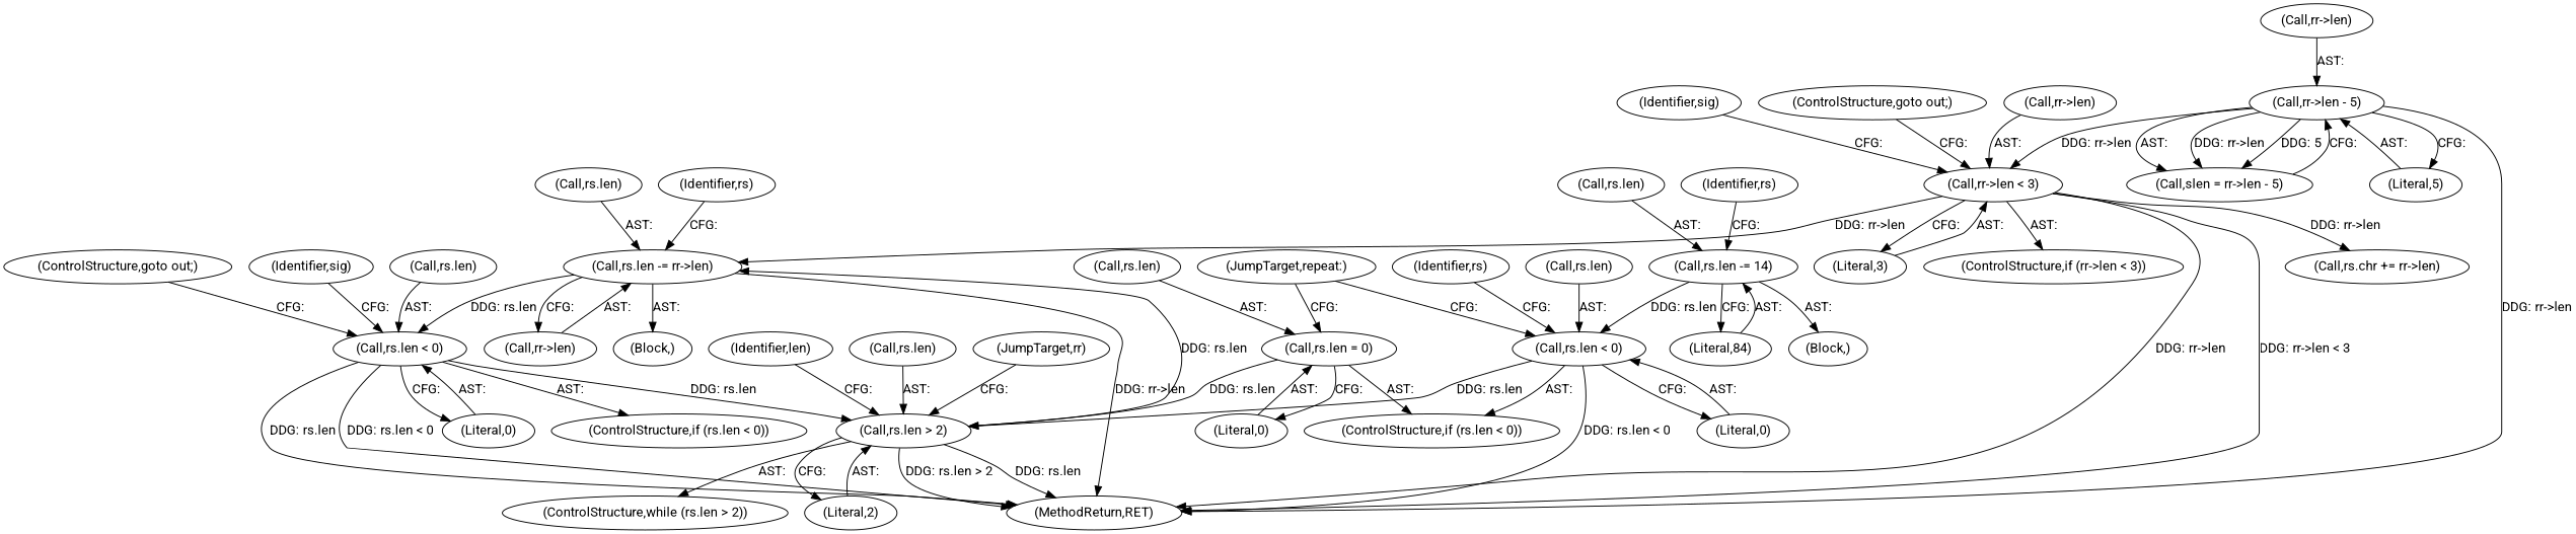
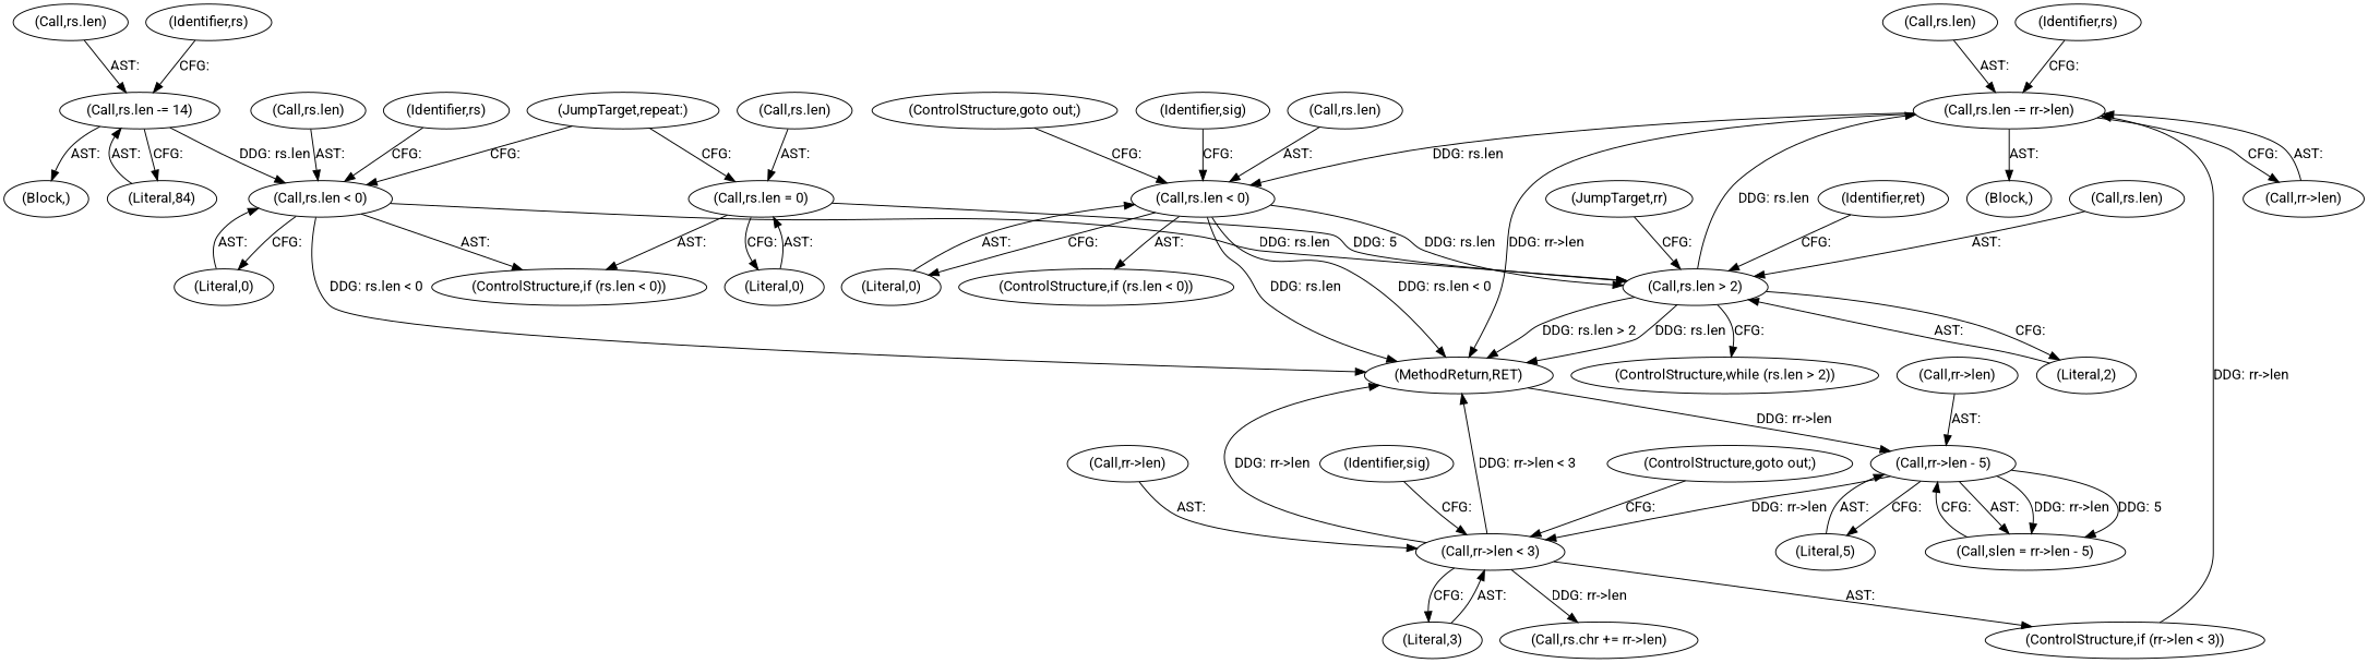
  digraph {
    fontname=Roboto
    node [fontname=Roboto]
    edge [fontname=Roboto]
    n1 [label="(Call,rs.len -= rr->len)"]
    n2 [label="(Call,rs.len < 0)"]
    n3 [label="(MethodReturn,RET)"]
    n4 [label="(Call,rr->len)"]
    n5 [label="(Block,)"]
    n6 [label="(Call,rs.len > 2)"]
    n7 [label="(Literal,0)"]
    n8 [label="(ControlStructure,if (rs.len < 0))"]
    n9 [label="(Call,rr->len < 3)"]
    n10 [label="(Call,rs.chr += rr->len)"]
    n11 [label="(Literal,3)"]
    n12 [label="(ControlStructure,if (rr->len < 3))"]
    n13 [label="(Call,rr->len - 5)"]
    n14 [label="(Literal,5)"]
    n15 [label="(Call,slen = rr->len - 5)"]
    n16 [label="(ControlStructure,while (rs.len > 2))"]
    n17 [label="(Literal,2)"]
    n18 [label="(Call,rs.len = 0)"]
    n19 [label="(Literal,0)"]
    n20 [label="(ControlStructure,if (rs.len < 0))"]
    n21 [label="(Call,rs.len < 0)"]
    n22 [label="(Literal,0)"]
    n23 [label="(Call,rs.len -= 14)"]
    n24 [label="(Block,)"]
    n25 [label="(Literal,84)"]
-   n26 [label="(Identifier,len)"]
+   n26 [label="(Identifier,ret)"]
    n27 [label="(Call,rs.len)"]
    n28 [label="(Identifier,rs)"]
    n29 [label="(Call,rs.len)"]
    n30 [label="(Identifier,rs)"]
    n31 [label="(Call,rs.len)"]
    n32 [label="(Call,rs.len)"]
    n33 [label="(ControlStructure,goto out;)"]
    n34 [label="(Identifier,rs)"]
    n35 [label="(Identifier,sig)"]
    n36 [label="(Identifier,sig)"]
    n37 [label="(JumpTarget,repeat:)"]
    n38 [label="(Call,rs.len)"]
    n39 [label="(JumpTarget,rr)"]
    n40 [label="(Call,rs.len)"]
    n41 [label="(Call,rr->len)"]
    n42 [label="(ControlStructure,goto out;)"]
    n43 [label="(Call,rr->len)"]
    n1 -> n2 [label="DDG: rs.len"]
    n1 -> n3 [label="DDG: rr->len"]
    n1 -> n4 [label="CFG: "]
    n1 -> n5 [label="AST: "]
    n2 -> n3 [label="DDG: rs.len < 0"]
    n2 -> n3 [label="DDG: rs.len"]
    n2 -> n6 [label="DDG: rs.len"]
    n2 -> n7 [label="CFG: "]
    n2 -> n8 [label="AST: "]
    n4 -> n1 [label="AST: "]
    n6 -> n1 [label="DDG: rs.len"]
    n6 -> n3 [label="DDG: rs.len > 2"]
    n6 -> n3 [label="DDG: rs.len"]
-   n6 -> n16 [label="AST: "]
+   n6 -> n16 [label="CFG: "]
    n6 -> n17 [label="CFG: "]
    n7 -> n2 [label="AST: "]
-   n9 -> n1 [label="DDG: rr->len"]
+   n12 -> n1 [label="DDG: rr->len"]
    n9 -> n3 [label="DDG: rr->len"]
    n9 -> n3 [label="DDG: rr->len < 3"]
    n9 -> n10 [label="DDG: rr->len"]
    n9 -> n11 [label="CFG: "]
    n9 -> n12 [label="AST: "]
    n11 -> n9 [label="AST: "]
-   n13 -> n3 [label="DDG: rr->len"]
+   n3 -> n13 [label="DDG: rr->len"]
    n13 -> n9 [label="DDG: rr->len"]
    n13 -> n14 [label="CFG: "]
    n13 -> n15 [label="AST: "]
    n13 -> n15 [label="DDG: rr->len"]
    n13 -> n15 [label="DDG: 5"]
    n14 -> n13 [label="AST: "]
    n15 -> n13 [label="CFG: "]
    n17 -> n6 [label="AST: "]
-   n18 -> n6 [label="DDG: rs.len"]
+   n18 -> n6 [label="DDG: 5"]
    n18 -> n19 [label="CFG: "]
    n18 -> n20 [label="AST: "]
    n19 -> n18 [label="AST: "]
    n21 -> n3 [label="DDG: rs.len < 0"]
    n21 -> n6 [label="DDG: rs.len"]
    n21 -> n20 [label="AST: "]
    n21 -> n22 [label="CFG: "]
    n22 -> n21 [label="AST: "]
    n23 -> n21 [label="DDG: rs.len"]
    n23 -> n24 [label="AST: "]
    n23 -> n25 [label="CFG: "]
    n25 -> n23 [label="AST: "]
    n26 -> n6 [label="CFG: "]
    n27 -> n23 [label="AST: "]
    n28 -> n23 [label="CFG: "]
    n29 -> n1 [label="AST: "]
    n30 -> n21 [label="CFG: "]
    n31 -> n6 [label="AST: "]
    n32 -> n18 [label="AST: "]
    n33 -> n2 [label="CFG: "]
    n34 -> n1 [label="CFG: "]
    n35 -> n2 [label="CFG: "]
    n36 -> n9 [label="CFG: "]
    n37 -> n18 [label="CFG: "]
    n37 -> n21 [label="CFG: "]
    n38 -> n21 [label="AST: "]
    n39 -> n6 [label="CFG: "]
    n40 -> n2 [label="AST: "]
    n41 -> n13 [label="AST: "]
    n42 -> n9 [label="CFG: "]
    n43 -> n9 [label="AST: "]
  }
